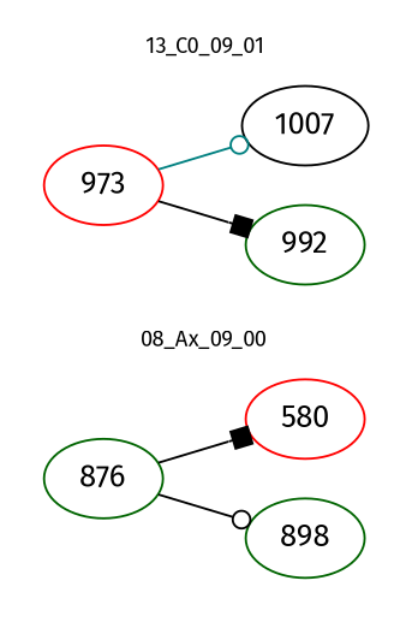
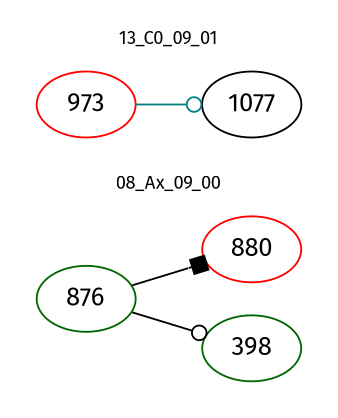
  digraph {
    fontname="Fira Sans"
    rankdir=LR
    node [color=darkgreen fontname="Fira Sans"]
    edge [arrowhead=odot color=black fontname="Fira Sans"]
    n1 [label=876]
-   n2 [label=898]
-   n3 [color=red label=580]
+   n2 [label=398]
+   n3 [color=red label=880]
    n4 [color=red label=973]
-   n5 [label=992]
-   n6 [color=black label=1007]
+   n6 [color=black label=1077]
    subgraph cluster_1 {
      color=white
      fontsize=10
      label="08_Ax_09_00"
      n1
      n2
      n3
    }
    subgraph cluster_2 {
      color=white
      fontsize=10
      label="13_C0_09_01"
      n4
-     n5
      n6
    }
    n1 -> n2
    n1 -> n3 [arrowhead=box]
-   n4 -> n5 [arrowhead=box]
    n4 -> n6 [color=teal]
  }
